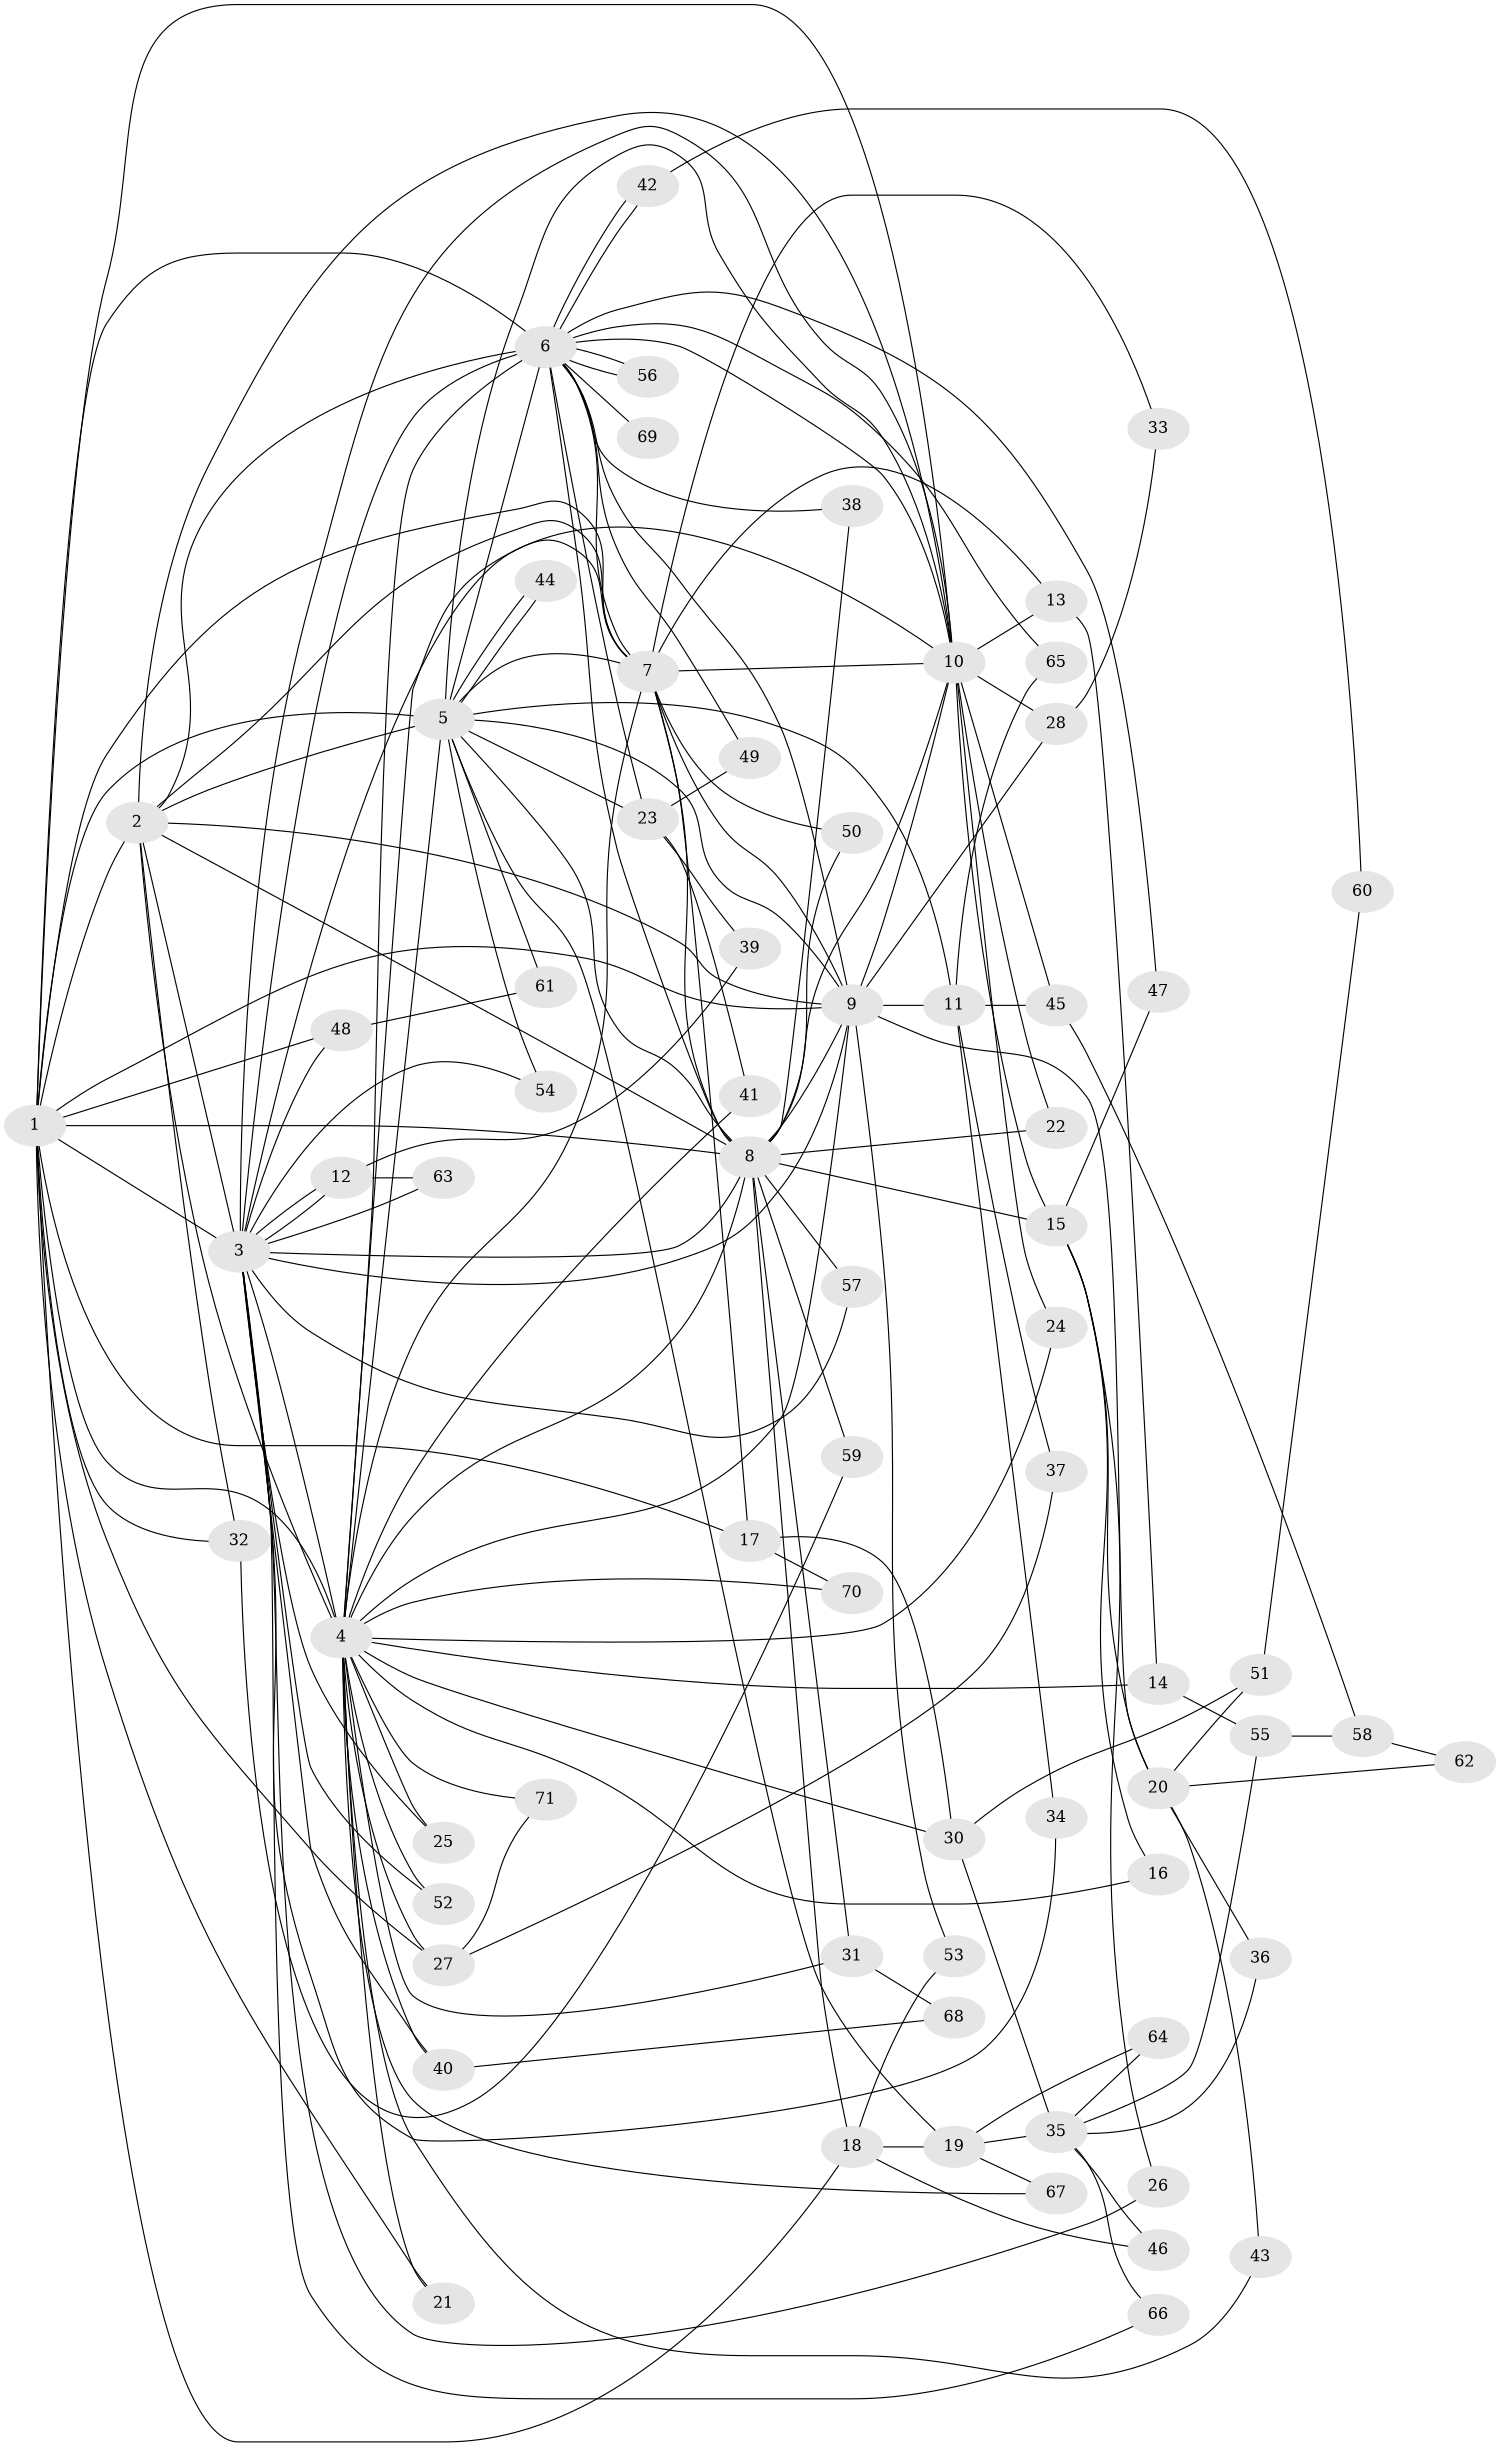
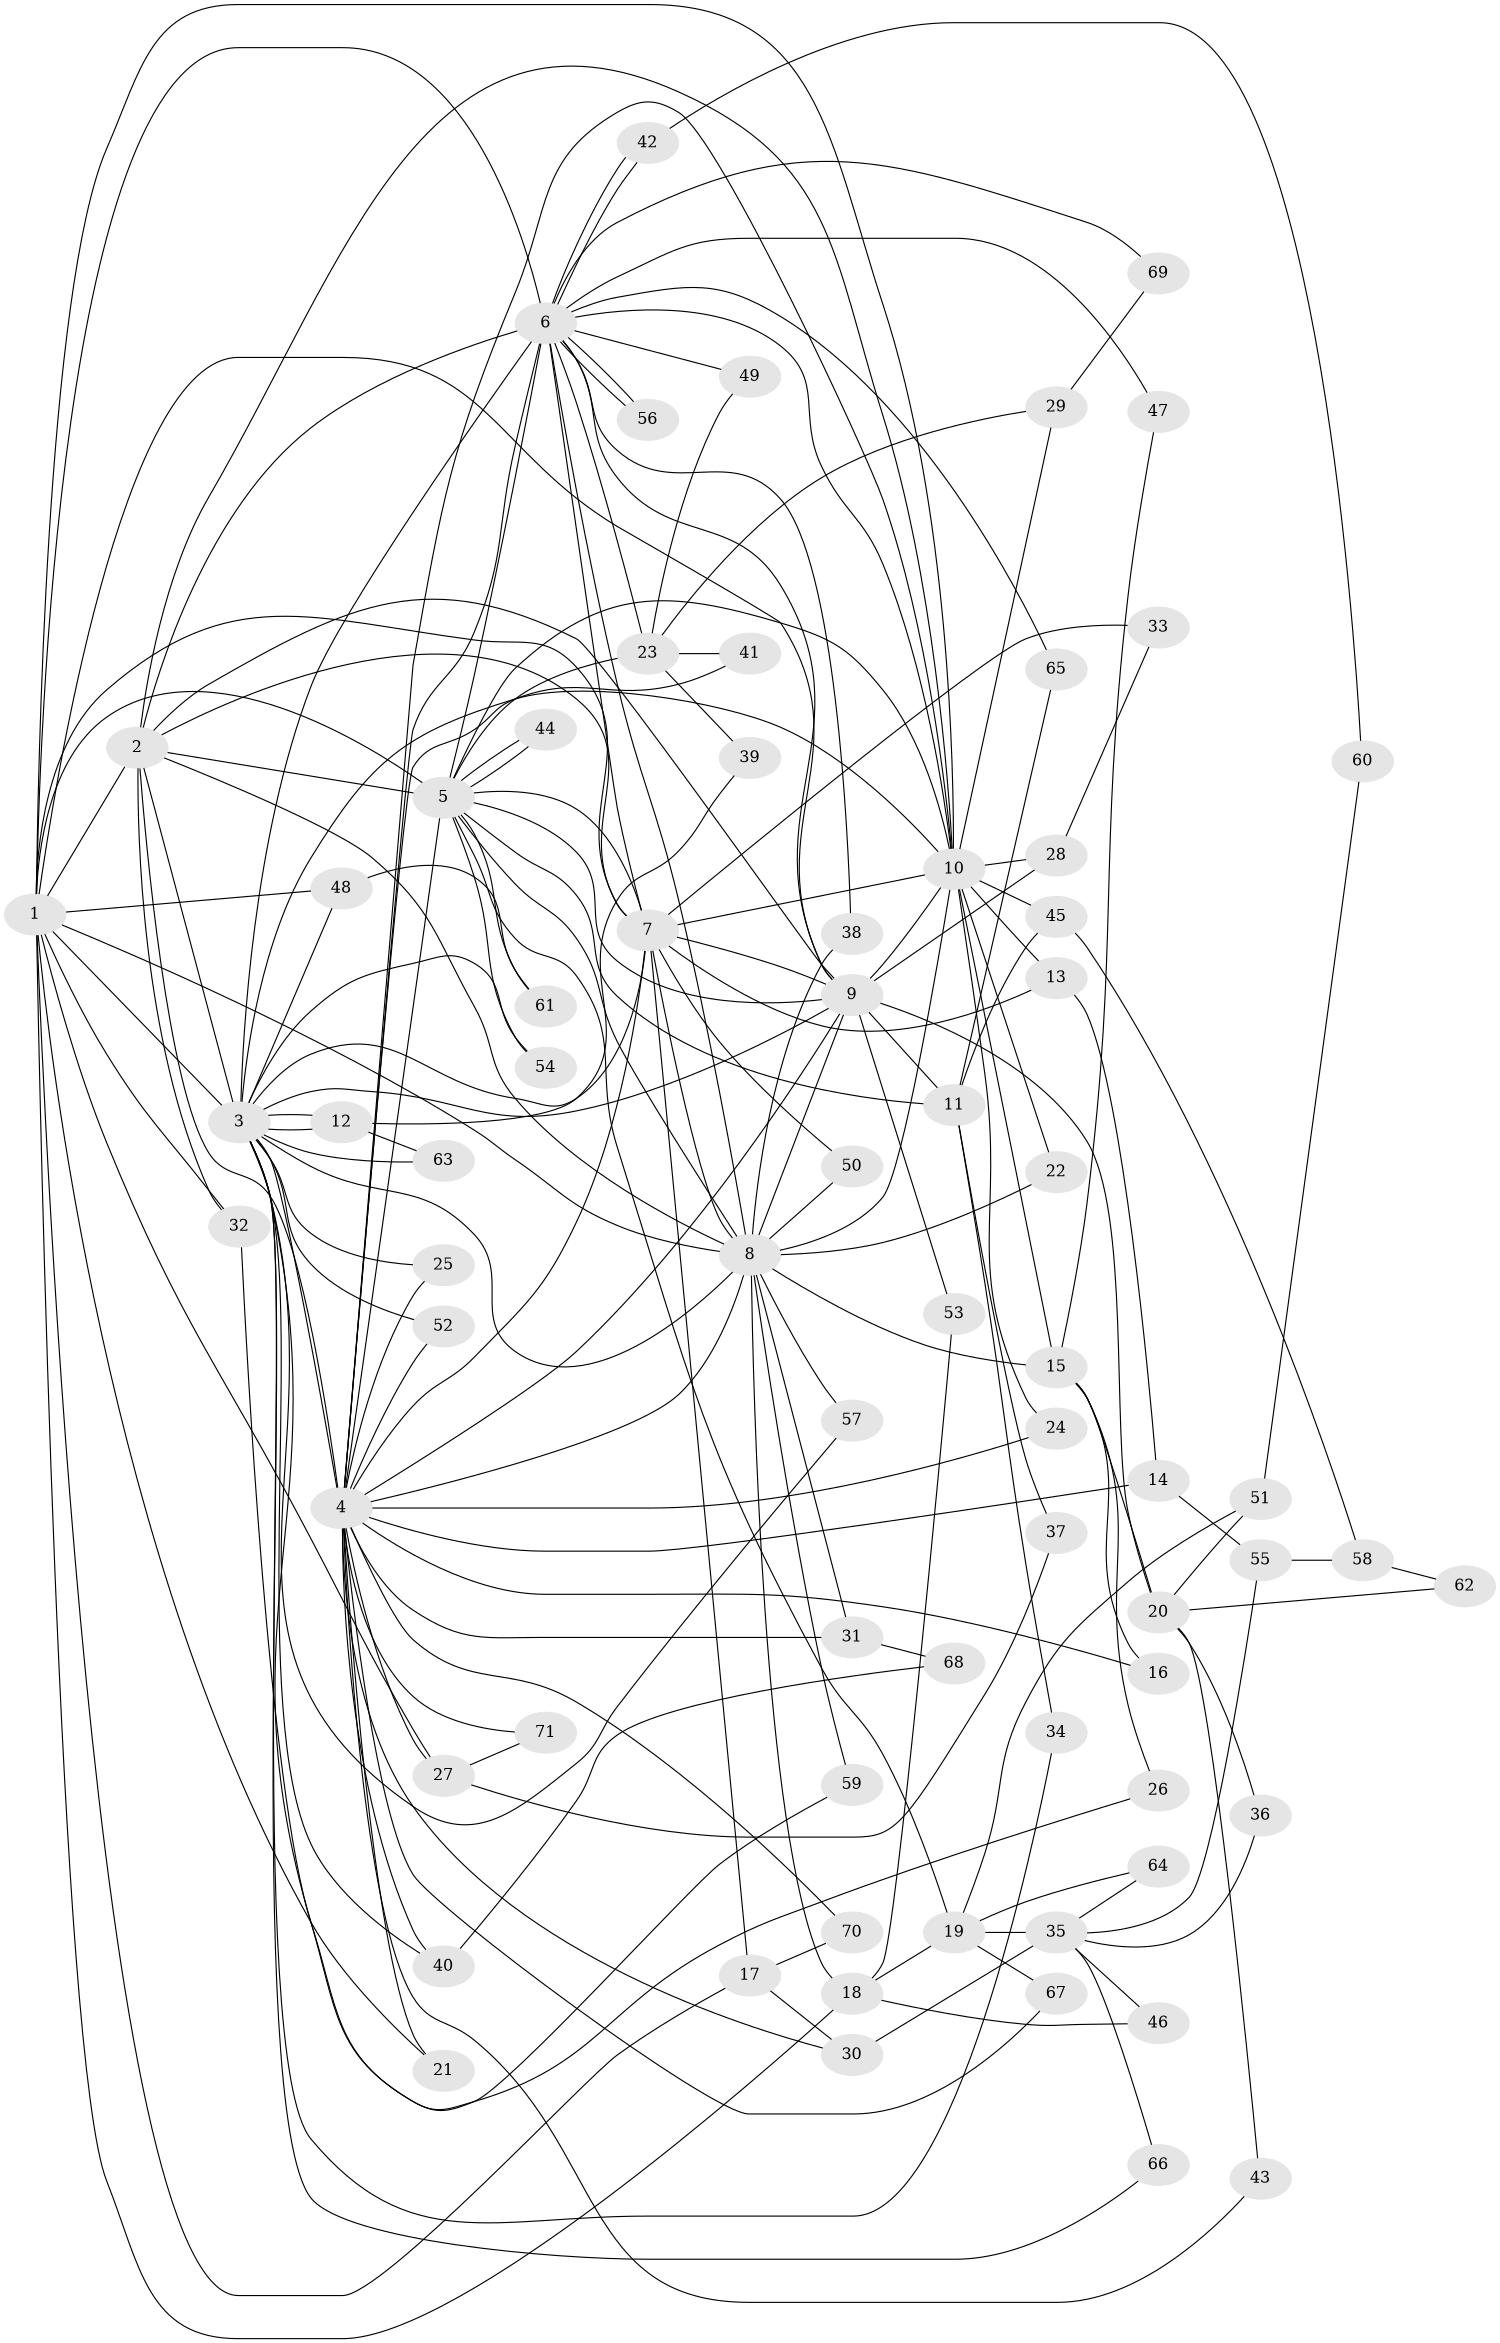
  graph {
    rankdir=LR
    node [color=gray90 style=filled]
    1
    2
    3
    4
    5
    6
    7
    8
    9
    10
    17
    18
    21
    27
    32
    48
    12
    25
    26
    34
    40
    52
    54
    57
    63
    66
    14
    16
    24
    30
    31
    41
    43
    67
    70
    71
    11
    19
    23
    44
    61
    38
    42
    47
    49
    56
    65
    69
    13
    33
    50
    15
    22
    59
    20
    28
    53
+   29
    45
    46
    37
    39
    68
    55
    35
    51
    64
    60
    36
    62
    58
    1 -- 2
    1 -- 3
-   1 -- 4
    1 -- 5
    1 -- 6
    1 -- 7
    1 -- 8
    1 -- 9
    1 -- 10
    1 -- 17
    1 -- 18
    1 -- 21
    1 -- 27
    1 -- 32
    1 -- 48
    2 -- 3
    2 -- 4
    2 -- 5
    2 -- 6
    2 -- 7
    2 -- 8
    2 -- 9
    2 -- 10
    2 -- 32
    3 -- 4
    3 -- 6
    3 -- 7
    3 -- 8
    3 -- 9
    3 -- 10
    3 -- 48
    3 -- 12
    3 -- 12
    3 -- 25
    3 -- 26
    3 -- 34
    3 -- 40
    3 -- 52
    3 -- 54
    3 -- 57
    3 -- 63
    3 -- 66
    4 -- 5
    4 -- 6
    4 -- 7
    4 -- 8
    4 -- 9
    4 -- 10
    4 -- 21
    4 -- 27
    4 -- 25
    4 -- 40
    4 -- 52
    4 -- 14
    4 -- 16
    4 -- 24
    4 -- 30
    4 -- 31
    4 -- 41
    4 -- 43
    4 -- 67
    4 -- 70
    4 -- 71
    5 -- 6
    5 -- 7
    5 -- 8
    5 -- 9
    5 -- 10
    5 -- 54
    5 -- 11
    5 -- 19
    5 -- 23
    5 -- 44
    5 -- 44
    5 -- 61
    6 -- 7
    6 -- 8
    6 -- 9
    6 -- 10
    6 -- 23
    6 -- 38
    6 -- 42
    6 -- 42
    6 -- 47
    6 -- 49
    6 -- 56
    6 -- 56
    6 -- 65
    6 -- 69
    7 -- 8
    7 -- 9
    7 -- 10
    7 -- 17
    7 -- 13
    7 -- 33
    7 -- 50
    8 -- 9
    8 -- 10
    8 -- 18
    8 -- 57
    8 -- 31
    8 -- 38
    8 -- 50
    8 -- 15
    8 -- 22
    8 -- 59
    9 -- 10
    9 -- 11
    9 -- 20
    9 -- 28
    9 -- 53
    10 -- 24
    10 -- 13
    10 -- 15
    10 -- 22
    10 -- 28
+   10 -- 29
    10 -- 45
    17 -- 30
    17 -- 70
    18 -- 19
    18 -- 53
    18 -- 46
    27 -- 71
    27 -- 37
    32 -- 59
    48 -- 61
    12 -- 63
    12 -- 39
    40 -- 68
    14 -- 55
    30 -- 35
-   30 -- 51
+   19 -- 51
    31 -- 68
    11 -- 34
    11 -- 65
    11 -- 45
    11 -- 37
    19 -- 67
    19 -- 35
    19 -- 64
    23 -- 41
    23 -- 49
+   23 -- 29
    23 -- 39
    42 -- 60
    13 -- 14
    15 -- 26
    15 -- 16
    15 -- 47
    15 -- 20
    20 -- 43
    20 -- 51
    20 -- 36
    20 -- 62
    28 -- 33
+   29 -- 69
    45 -- 58
    55 -- 58
    35 -- 66
    35 -- 46
    35 -- 55
    35 -- 64
    35 -- 36
    51 -- 60
    58 -- 62
  }
